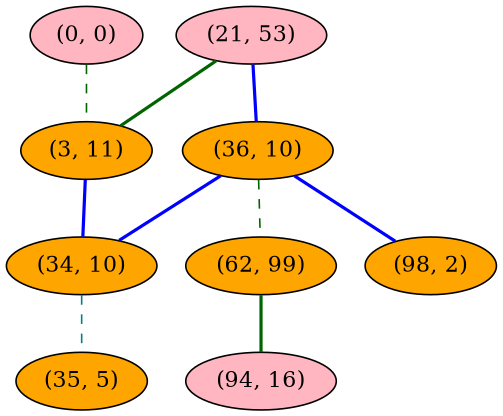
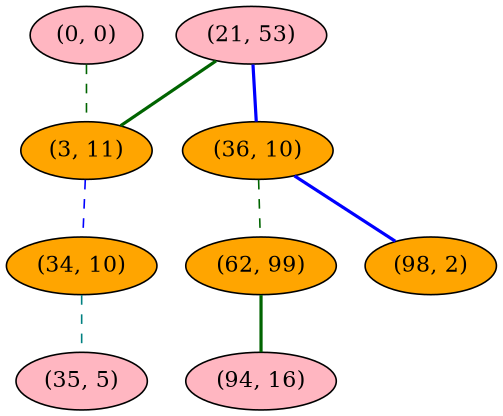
  graph {
    node [fillcolor=orange style=filled]
    edge [color=darkgreen style=bold weight=1]
    "(36, 10)"
    "(62, 99)"
    "(34, 10)"
    "(98, 2)"
    "(94, 16)" [fillcolor=lightpink]
-   "(35, 5)"
+   "(35, 5)" [fillcolor=lightpink]
    "(0, 0)" [fillcolor=lightpink]
    "(3, 11)"
    "(21, 53)" [fillcolor=lightpink]
    "(36, 10)" -- "(62, 99)" [style=dashed]
-   "(36, 10)" -- "(34, 10)" [color=blue]
    "(36, 10)" -- "(98, 2)" [color=blue]
    "(62, 99)" -- "(94, 16)" [weight=2]
    "(34, 10)" -- "(35, 5)" [color=teal style=dashed]
    "(0, 0)" -- "(3, 11)" [style=dashed weight=4]
-   "(3, 11)" -- "(34, 10)" [color=blue]
+   "(3, 11)" -- "(34, 10)" [color=blue style=dashed]
    "(21, 53)" -- "(36, 10)" [color=blue]
    "(21, 53)" -- "(3, 11)"
  }
